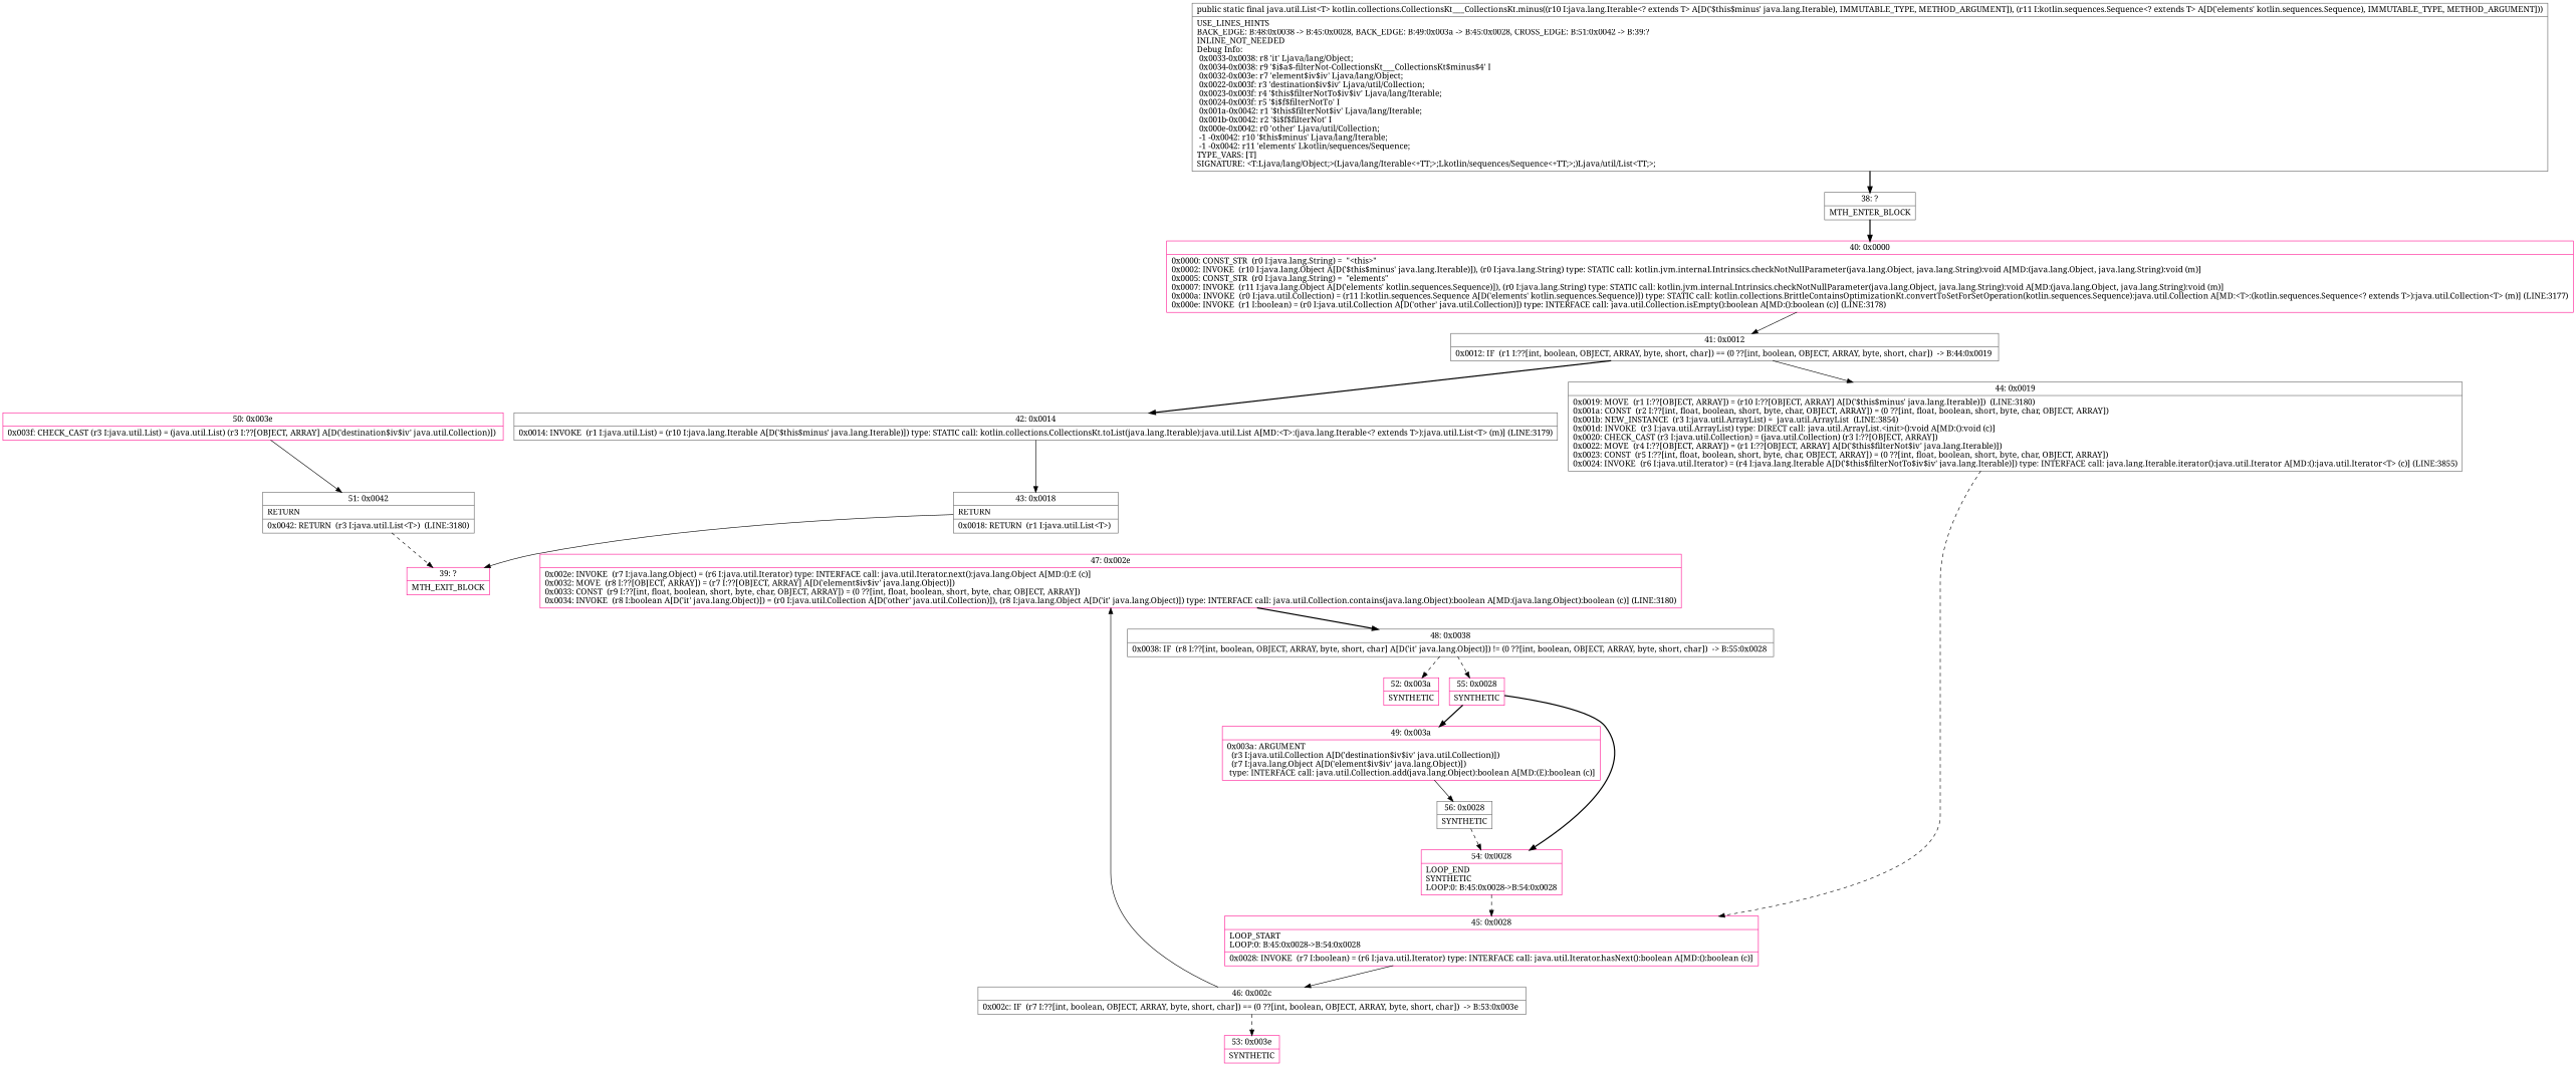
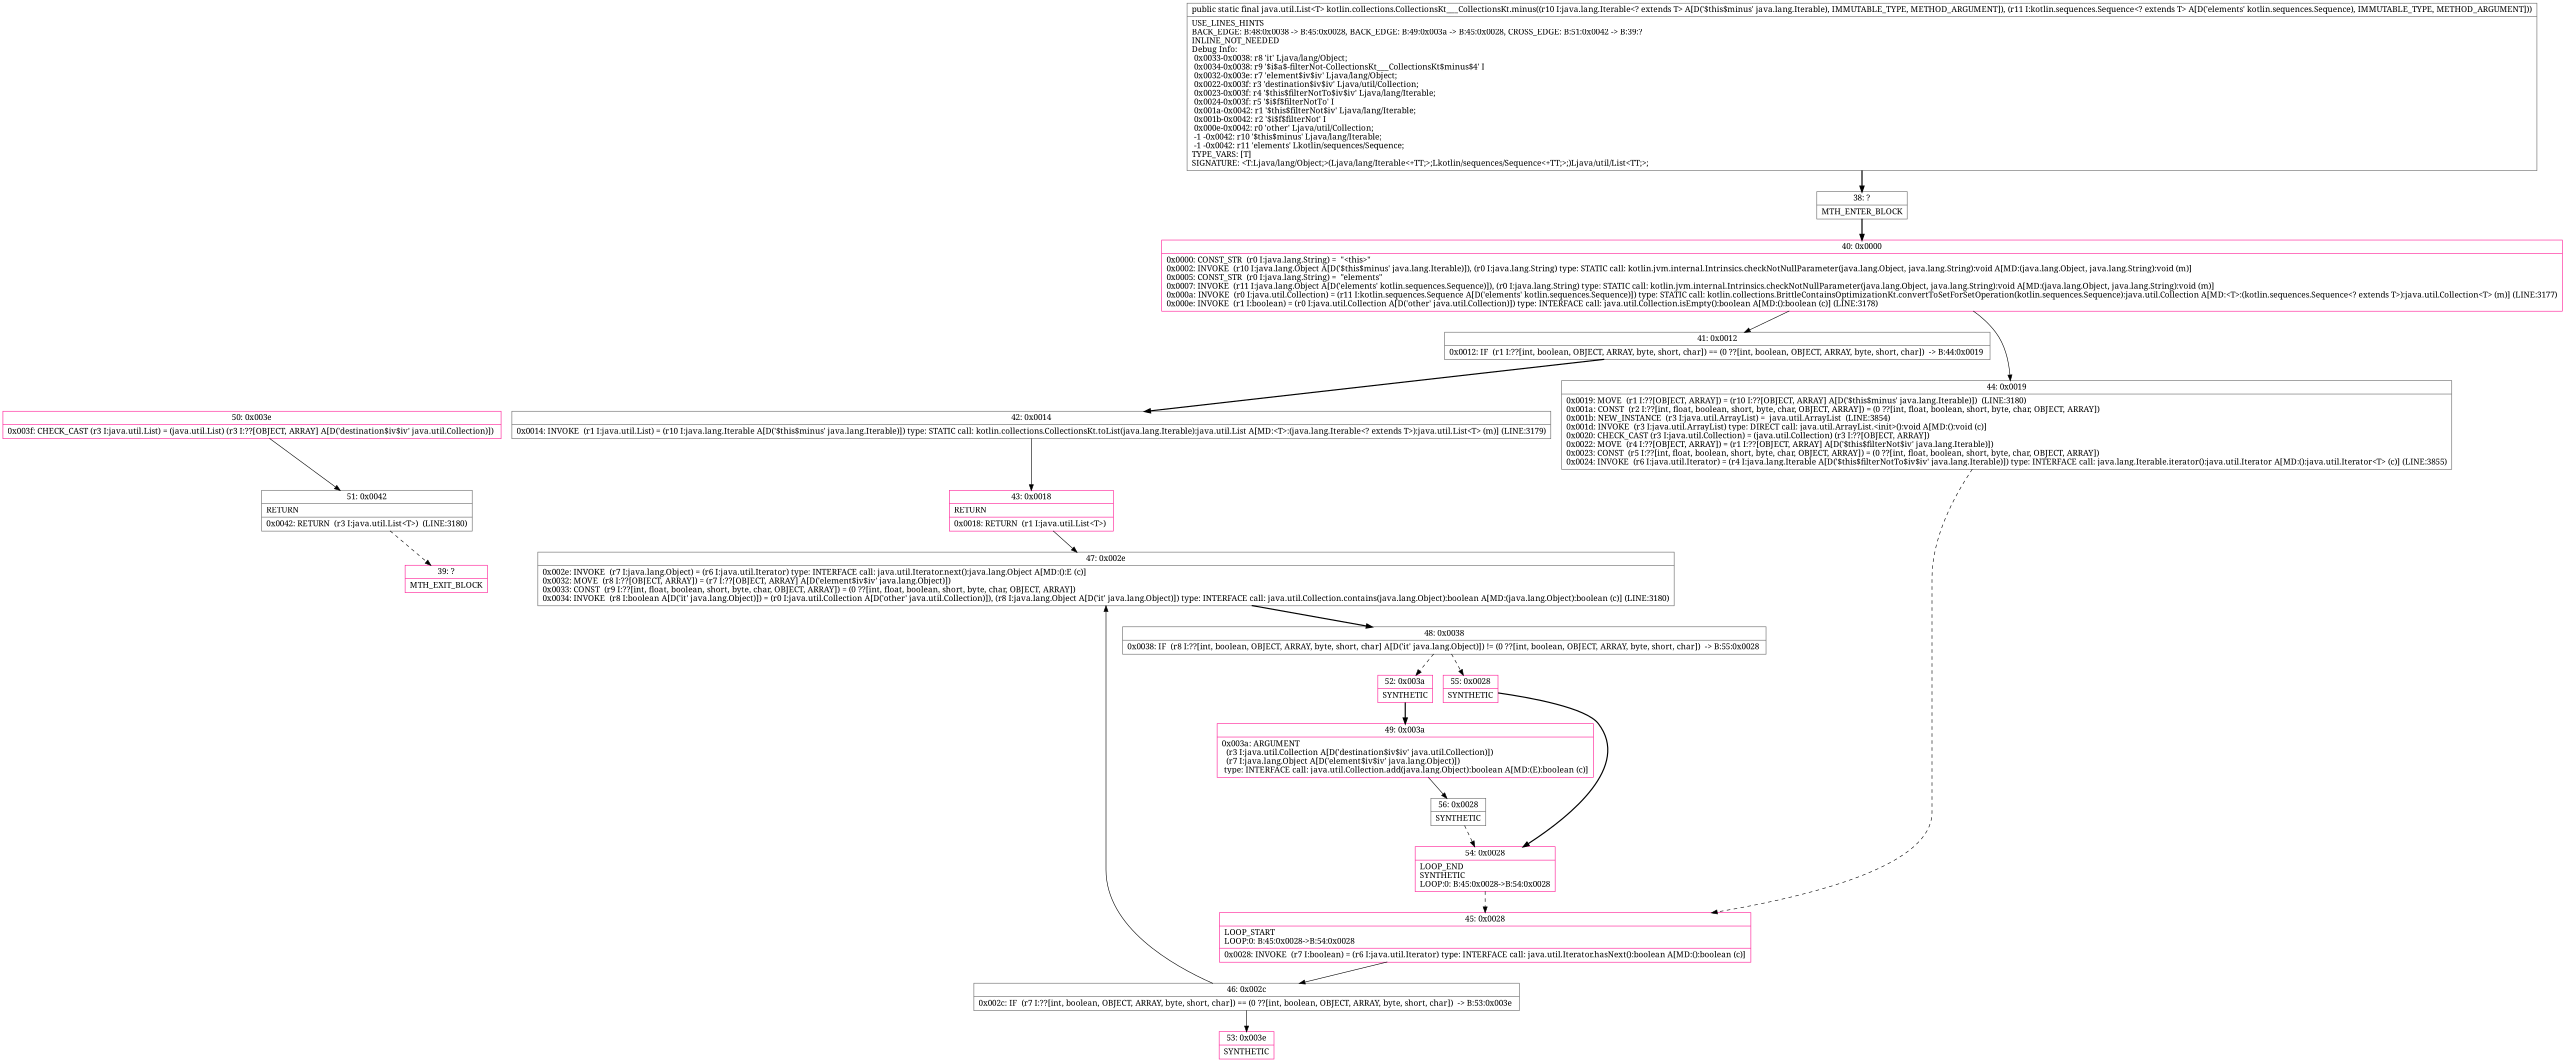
  digraph {
    fontname="Noto Serif"
    node [color=gray40 fontname="Noto Serif" shape=record]
    edge [fontname="Noto Serif" style=solid]
    n1 [label="{38\:\ ?|MTH_ENTER_BLOCK\l}"]
    n2 [color=deeppink label="{40\:\ 0x0000|0x0000: CONST_STR  (r0 I:java.lang.String) =  \"\<this\>\" \l0x0002: INVOKE  (r10 I:java.lang.Object A[D('$this$minus' java.lang.Iterable)]), (r0 I:java.lang.String) type: STATIC call: kotlin.jvm.internal.Intrinsics.checkNotNullParameter(java.lang.Object, java.lang.String):void A[MD:(java.lang.Object, java.lang.String):void (m)]\l0x0005: CONST_STR  (r0 I:java.lang.String) =  \"elements\" \l0x0007: INVOKE  (r11 I:java.lang.Object A[D('elements' kotlin.sequences.Sequence)]), (r0 I:java.lang.String) type: STATIC call: kotlin.jvm.internal.Intrinsics.checkNotNullParameter(java.lang.Object, java.lang.String):void A[MD:(java.lang.Object, java.lang.String):void (m)]\l0x000a: INVOKE  (r0 I:java.util.Collection) = (r11 I:kotlin.sequences.Sequence A[D('elements' kotlin.sequences.Sequence)]) type: STATIC call: kotlin.collections.BrittleContainsOptimizationKt.convertToSetForSetOperation(kotlin.sequences.Sequence):java.util.Collection A[MD:\<T\>:(kotlin.sequences.Sequence\<? extends T\>):java.util.Collection\<T\> (m)] (LINE:3177)\l0x000e: INVOKE  (r1 I:boolean) = (r0 I:java.util.Collection A[D('other' java.util.Collection)]) type: INTERFACE call: java.util.Collection.isEmpty():boolean A[MD:():boolean (c)] (LINE:3178)\l}"]
    n3 [label="{41\:\ 0x0012|0x0012: IF  (r1 I:??[int, boolean, OBJECT, ARRAY, byte, short, char]) == (0 ??[int, boolean, OBJECT, ARRAY, byte, short, char])  \-\> B:44:0x0019 \l}"]
    n4 [label="{42\:\ 0x0014|0x0014: INVOKE  (r1 I:java.util.List) = (r10 I:java.lang.Iterable A[D('$this$minus' java.lang.Iterable)]) type: STATIC call: kotlin.collections.CollectionsKt.toList(java.lang.Iterable):java.util.List A[MD:\<T\>:(java.lang.Iterable\<? extends T\>):java.util.List\<T\> (m)] (LINE:3179)\l}"]
    n5 [label="{44\:\ 0x0019|0x0019: MOVE  (r1 I:??[OBJECT, ARRAY]) = (r10 I:??[OBJECT, ARRAY] A[D('$this$minus' java.lang.Iterable)])  (LINE:3180)\l0x001a: CONST  (r2 I:??[int, float, boolean, short, byte, char, OBJECT, ARRAY]) = (0 ??[int, float, boolean, short, byte, char, OBJECT, ARRAY]) \l0x001b: NEW_INSTANCE  (r3 I:java.util.ArrayList) =  java.util.ArrayList  (LINE:3854)\l0x001d: INVOKE  (r3 I:java.util.ArrayList) type: DIRECT call: java.util.ArrayList.\<init\>():void A[MD:():void (c)]\l0x0020: CHECK_CAST (r3 I:java.util.Collection) = (java.util.Collection) (r3 I:??[OBJECT, ARRAY]) \l0x0022: MOVE  (r4 I:??[OBJECT, ARRAY]) = (r1 I:??[OBJECT, ARRAY] A[D('$this$filterNot$iv' java.lang.Iterable)]) \l0x0023: CONST  (r5 I:??[int, float, boolean, short, byte, char, OBJECT, ARRAY]) = (0 ??[int, float, boolean, short, byte, char, OBJECT, ARRAY]) \l0x0024: INVOKE  (r6 I:java.util.Iterator) = (r4 I:java.lang.Iterable A[D('$this$filterNotTo$iv$iv' java.lang.Iterable)]) type: INTERFACE call: java.lang.Iterable.iterator():java.util.Iterator A[MD:():java.util.Iterator\<T\> (c)] (LINE:3855)\l}"]
-   n6 [label="{43\:\ 0x0018|RETURN\l|0x0018: RETURN  (r1 I:java.util.List\<T\>) \l}"]
+   n6 [color=deeppink label="{43\:\ 0x0018|RETURN\l|0x0018: RETURN  (r1 I:java.util.List\<T\>) \l}"]
    n7 [color=deeppink label="{45\:\ 0x0028|LOOP_START\lLOOP:0: B:45:0x0028\-\>B:54:0x0028\l|0x0028: INVOKE  (r7 I:boolean) = (r6 I:java.util.Iterator) type: INTERFACE call: java.util.Iterator.hasNext():boolean A[MD:():boolean (c)]\l}"]
    n8 [color=deeppink label="{39\:\ ?|MTH_EXIT_BLOCK\l}"]
    n9 [label="{46\:\ 0x002c|0x002c: IF  (r7 I:??[int, boolean, OBJECT, ARRAY, byte, short, char]) == (0 ??[int, boolean, OBJECT, ARRAY, byte, short, char])  \-\> B:53:0x003e \l}"]
-   n10 [color=deeppink label="{47\:\ 0x002e|0x002e: INVOKE  (r7 I:java.lang.Object) = (r6 I:java.util.Iterator) type: INTERFACE call: java.util.Iterator.next():java.lang.Object A[MD:():E (c)]\l0x0032: MOVE  (r8 I:??[OBJECT, ARRAY]) = (r7 I:??[OBJECT, ARRAY] A[D('element$iv$iv' java.lang.Object)]) \l0x0033: CONST  (r9 I:??[int, float, boolean, short, byte, char, OBJECT, ARRAY]) = (0 ??[int, float, boolean, short, byte, char, OBJECT, ARRAY]) \l0x0034: INVOKE  (r8 I:boolean A[D('it' java.lang.Object)]) = (r0 I:java.util.Collection A[D('other' java.util.Collection)]), (r8 I:java.lang.Object A[D('it' java.lang.Object)]) type: INTERFACE call: java.util.Collection.contains(java.lang.Object):boolean A[MD:(java.lang.Object):boolean (c)] (LINE:3180)\l}"]
+   n10 [label="{47\:\ 0x002e|0x002e: INVOKE  (r7 I:java.lang.Object) = (r6 I:java.util.Iterator) type: INTERFACE call: java.util.Iterator.next():java.lang.Object A[MD:():E (c)]\l0x0032: MOVE  (r8 I:??[OBJECT, ARRAY]) = (r7 I:??[OBJECT, ARRAY] A[D('element$iv$iv' java.lang.Object)]) \l0x0033: CONST  (r9 I:??[int, float, boolean, short, byte, char, OBJECT, ARRAY]) = (0 ??[int, float, boolean, short, byte, char, OBJECT, ARRAY]) \l0x0034: INVOKE  (r8 I:boolean A[D('it' java.lang.Object)]) = (r0 I:java.util.Collection A[D('other' java.util.Collection)]), (r8 I:java.lang.Object A[D('it' java.lang.Object)]) type: INTERFACE call: java.util.Collection.contains(java.lang.Object):boolean A[MD:(java.lang.Object):boolean (c)] (LINE:3180)\l}"]
    n11 [color=deeppink label="{53\:\ 0x003e|SYNTHETIC\l}"]
    n12 [label="{48\:\ 0x0038|0x0038: IF  (r8 I:??[int, boolean, OBJECT, ARRAY, byte, short, char] A[D('it' java.lang.Object)]) != (0 ??[int, boolean, OBJECT, ARRAY, byte, short, char])  \-\> B:55:0x0028 \l}"]
    n13 [color=deeppink label="{52\:\ 0x003a|SYNTHETIC\l}"]
    n14 [color=deeppink label="{55\:\ 0x0028|SYNTHETIC\l}"]
    n15 [color=deeppink label="{49\:\ 0x003a|0x003a: ARGUMENT  \l  (r3 I:java.util.Collection A[D('destination$iv$iv' java.util.Collection)])\l  (r7 I:java.lang.Object A[D('element$iv$iv' java.lang.Object)])\l type: INTERFACE call: java.util.Collection.add(java.lang.Object):boolean A[MD:(E):boolean (c)]\l}"]
    n16 [color=deeppink label="{54\:\ 0x0028|LOOP_END\lSYNTHETIC\lLOOP:0: B:45:0x0028\-\>B:54:0x0028\l}"]
    n17 [label="{56\:\ 0x0028|SYNTHETIC\l}"]
    n18 [color=deeppink label="{50\:\ 0x003e|0x003f: CHECK_CAST (r3 I:java.util.List) = (java.util.List) (r3 I:??[OBJECT, ARRAY] A[D('destination$iv$iv' java.util.Collection)]) \l}"]
    n19 [label="{51\:\ 0x0042|RETURN\l|0x0042: RETURN  (r3 I:java.util.List\<T\>)  (LINE:3180)\l}"]
    n20 [label="{public static final java.util.List\<T\> kotlin.collections.CollectionsKt___CollectionsKt.minus((r10 I:java.lang.Iterable\<? extends T\> A[D('$this$minus' java.lang.Iterable), IMMUTABLE_TYPE, METHOD_ARGUMENT]), (r11 I:kotlin.sequences.Sequence\<? extends T\> A[D('elements' kotlin.sequences.Sequence), IMMUTABLE_TYPE, METHOD_ARGUMENT]))  | USE_LINES_HINTS\lBACK_EDGE: B:48:0x0038 \-\> B:45:0x0028, BACK_EDGE: B:49:0x003a \-\> B:45:0x0028, CROSS_EDGE: B:51:0x0042 \-\> B:39:?\lINLINE_NOT_NEEDED\lDebug Info:\l  0x0033\-0x0038: r8 'it' Ljava\/lang\/Object;\l  0x0034\-0x0038: r9 '$i$a$\-filterNot\-CollectionsKt___CollectionsKt$minus$4' I\l  0x0032\-0x003e: r7 'element$iv$iv' Ljava\/lang\/Object;\l  0x0022\-0x003f: r3 'destination$iv$iv' Ljava\/util\/Collection;\l  0x0023\-0x003f: r4 '$this$filterNotTo$iv$iv' Ljava\/lang\/Iterable;\l  0x0024\-0x003f: r5 '$i$f$filterNotTo' I\l  0x001a\-0x0042: r1 '$this$filterNot$iv' Ljava\/lang\/Iterable;\l  0x001b\-0x0042: r2 '$i$f$filterNot' I\l  0x000e\-0x0042: r0 'other' Ljava\/util\/Collection;\l  \-1 \-0x0042: r10 '$this$minus' Ljava\/lang\/Iterable;\l  \-1 \-0x0042: r11 'elements' Lkotlin\/sequences\/Sequence;\lTYPE_VARS: [T]\lSIGNATURE: \<T:Ljava\/lang\/Object;\>(Ljava\/lang\/Iterable\<+TT;\>;Lkotlin\/sequences\/Sequence\<+TT;\>;)Ljava\/util\/List\<TT;\>;\l}"]
    n1 -> n2 [style=bold]
    n2 -> n3
    n3 -> n4 [style=bold]
-   n3 -> n5
+   n2 -> n5
    n4 -> n6
    n5 -> n7 [style=dashed]
-   n6 -> n8
+   n6 -> n10
    n7 -> n9
    n9 -> n10
-   n9 -> n11 [style=dashed]
+   n9 -> n11
    n10 -> n12 [style=bold]
    n12 -> n13 [style=dashed]
    n12 -> n14 [style=dashed]
-   n14 -> n15 [style=bold]
+   n13 -> n15 [style=bold]
    n14 -> n16 [style=bold]
    n15 -> n17
    n16 -> n7 [style=dashed]
    n17 -> n16 [style=dashed]
    n18 -> n19
    n19 -> n8 [style=dashed]
    n20 -> n1 [style=bold]
  }
